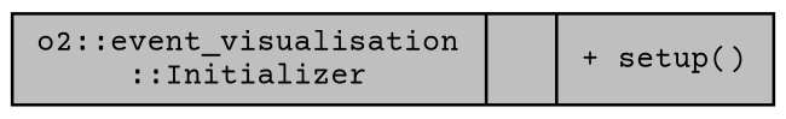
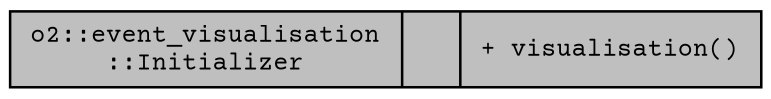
  digraph {
    rankdir=LR
    fontname="Courier Prime"
-   n1 [color=black fillcolor=grey75 fontcolor=black fontname="Courier Prime" fontsize=10 height=0.2 label="{o2::event_visualisation\l::Initializer\n||+ setup()\l}" shape=record style=filled width=0.4]
+   n1 [color=black fillcolor=grey75 fontcolor=black fontname="Courier Prime" fontsize=10 height=0.2 label="{o2::event_visualisation\l::Initializer\n||+ visualisation()\l}" shape=record style=filled width=0.4]
  }
